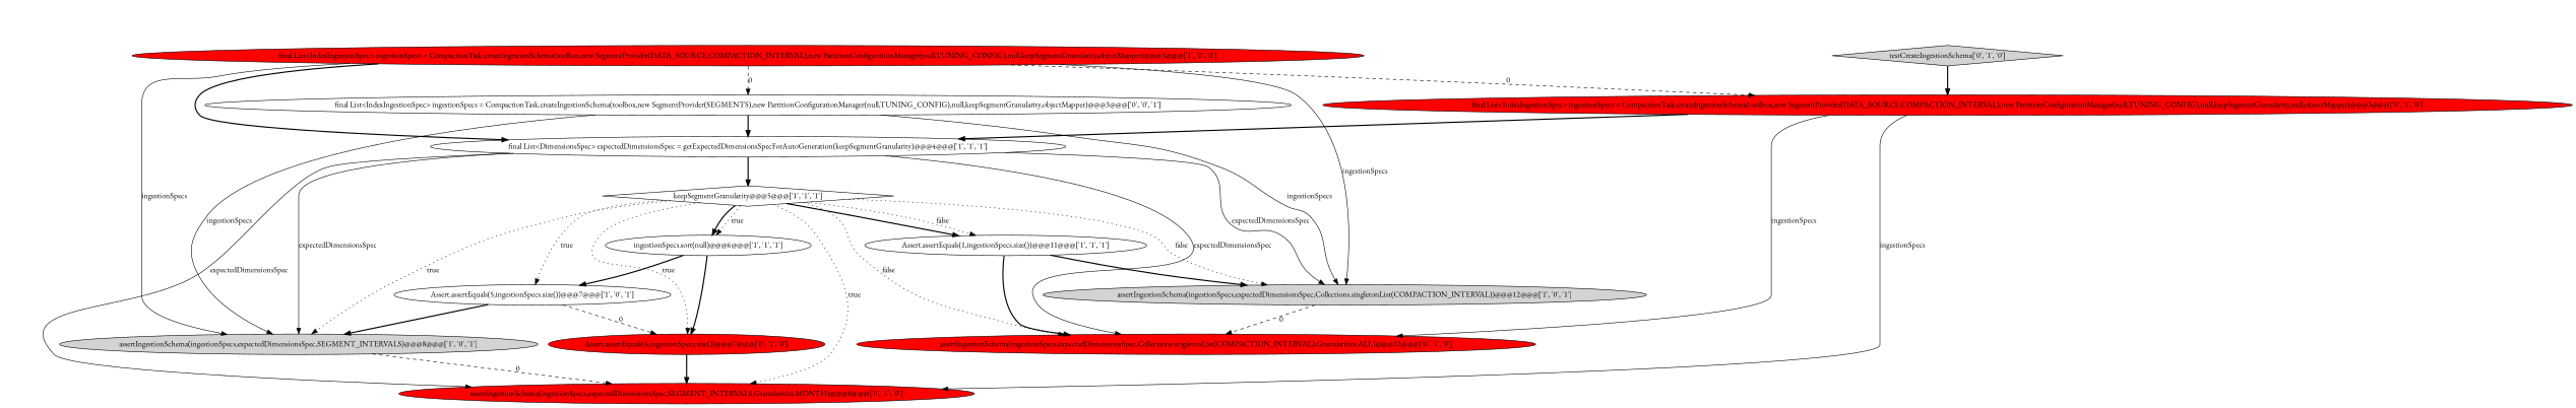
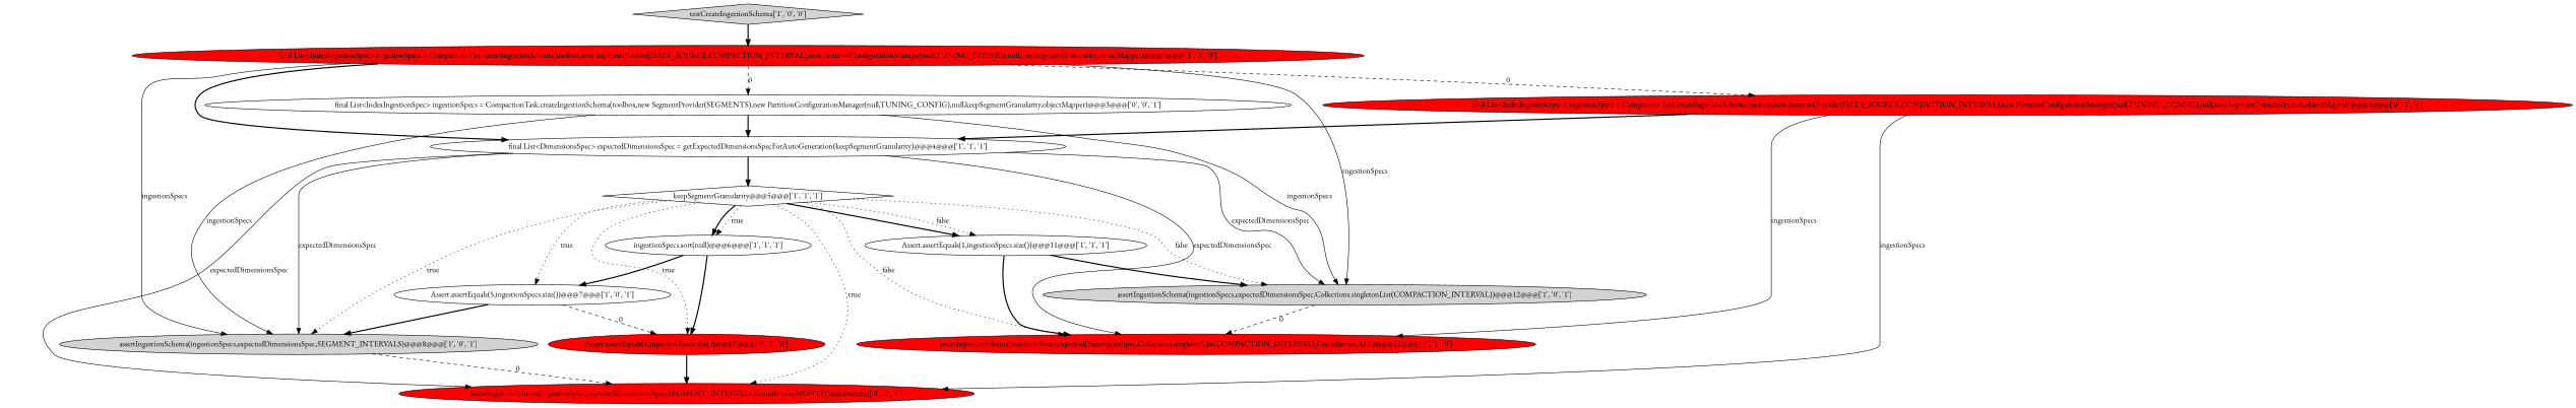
  digraph {
    fontname="EB Garamond"
    node [fillcolor=white fontname="EB Garamond" shape=ellipse style=filled]
    edge [fontname="EB Garamond" style=bold]
    n1 [label="final List<DimensionsSpec> expectedDimensionsSpec = getExpectedDimensionsSpecForAutoGeneration(keepSegmentGranularity)@@@4@@@['1', '1', '1']"]
    n2 [fillcolor=red label="assertIngestionSchema(ingestionSpecs,expectedDimensionsSpec,Collections.singletonList(COMPACTION_INTERVAL),Granularities.ALL)@@@12@@@['0', '1', '0']"]
    n3 [fillcolor=lightgray label="assertIngestionSchema(ingestionSpecs,expectedDimensionsSpec,SEGMENT_INTERVALS)@@@8@@@['1', '0', '1']"]
    n4 [fillcolor=lightgray label="assertIngestionSchema(ingestionSpecs,expectedDimensionsSpec,Collections.singletonList(COMPACTION_INTERVAL))@@@12@@@['1', '0', '1']"]
    n5 [label="keepSegmentGranularity@@@5@@@['1', '1', '1']" shape=diamond]
    n6 [fillcolor=red label="assertIngestionSchema(ingestionSpecs,expectedDimensionsSpec,SEGMENT_INTERVALS,Granularities.MONTH)@@@8@@@['0', '1', '0']"]
    n7 [label="Assert.assertEquals(5,ingestionSpecs.size())@@@7@@@['1', '0', '1']"]
    n8 [fillcolor=red label="Assert.assertEquals(6,ingestionSpecs.size())@@@7@@@['0', '1', '0']"]
    n9 [label="Assert.assertEquals(1,ingestionSpecs.size())@@@11@@@['1', '1', '1']"]
    n10 [label="ingestionSpecs.sort(null)@@@6@@@['1', '1', '1']"]
    n11 [label="final List<IndexIngestionSpec> ingestionSpecs = CompactionTask.createIngestionSchema(toolbox,new SegmentProvider(SEGMENTS),new PartitionConfigurationManager(null,TUNING_CONFIG),null,keepSegmentGranularity,objectMapper)@@@3@@@['0', '0', '1']"]
-   n12 [fillcolor=lightgray label="testCreateIngestionSchema['0', '1', '0']" shape=diamond]
    n13 [fillcolor=red label="final List<IndexIngestionSpec> ingestionSpecs = CompactionTask.createIngestionSchema(toolbox,new SegmentProvider(DATA_SOURCE,COMPACTION_INTERVAL),new PartitionConfigurationManager(null,TUNING_CONFIG),null,keepSegmentGranularity,null,objectMapper)@@@3@@@['0', '1', '0']"]
+   n14 [fillcolor=lightgray label="testCreateIngestionSchema['1', '0', '0']" shape=diamond]
    n15 [fillcolor=red label="final List<IndexIngestionSpec> ingestionSpecs = CompactionTask.createIngestionSchema(toolbox,new SegmentProvider(DATA_SOURCE,COMPACTION_INTERVAL),new PartitionConfigurationManager(null,TUNING_CONFIG),null,keepSegmentGranularity,objectMapper)@@@3@@@['1', '0', '0']"]
    n1 -> n2 [label=expectedDimensionsSpec style=solid]
    n1 -> n3 [label=expectedDimensionsSpec style=solid]
    n1 -> n4 [label=expectedDimensionsSpec style=solid]
    n1 -> n5
    n1 -> n6 [label=expectedDimensionsSpec style=solid]
    n3 -> n6 [label=0 style=dashed]
    n4 -> n2 [label=0 style=dashed]
    n5 -> n2 [label=false style=dotted]
    n5 -> n3 [label=true style=dotted]
    n5 -> n4 [label=false style=dotted]
    n5 -> n6 [label=true style=dotted]
    n5 -> n7 [label=true style=dotted]
    n5 -> n8 [label=true style=dotted]
    n5 -> n9 [label=false style=dotted]
    n5 -> n9
    n5 -> n10 [label=true style=dotted]
    n5 -> n10
    n7 -> n3
    n7 -> n8 [label=0 style=dashed]
    n8 -> n6
    n9 -> n2
    n9 -> n4
    n10 -> n7
    n10 -> n8
    n11 -> n1
    n11 -> n3 [label=ingestionSpecs style=solid]
    n11 -> n4 [label=ingestionSpecs style=solid]
-   n12 -> n13
    n13 -> n1
    n13 -> n2 [label=ingestionSpecs style=solid]
    n13 -> n6 [label=ingestionSpecs style=solid]
+   n14 -> n15
    n15 -> n1
    n15 -> n3 [label=ingestionSpecs style=solid]
    n15 -> n4 [label=ingestionSpecs style=solid]
    n15 -> n11 [label=0 style=dashed]
    n15 -> n13 [label=0 style=dashed]
  }
